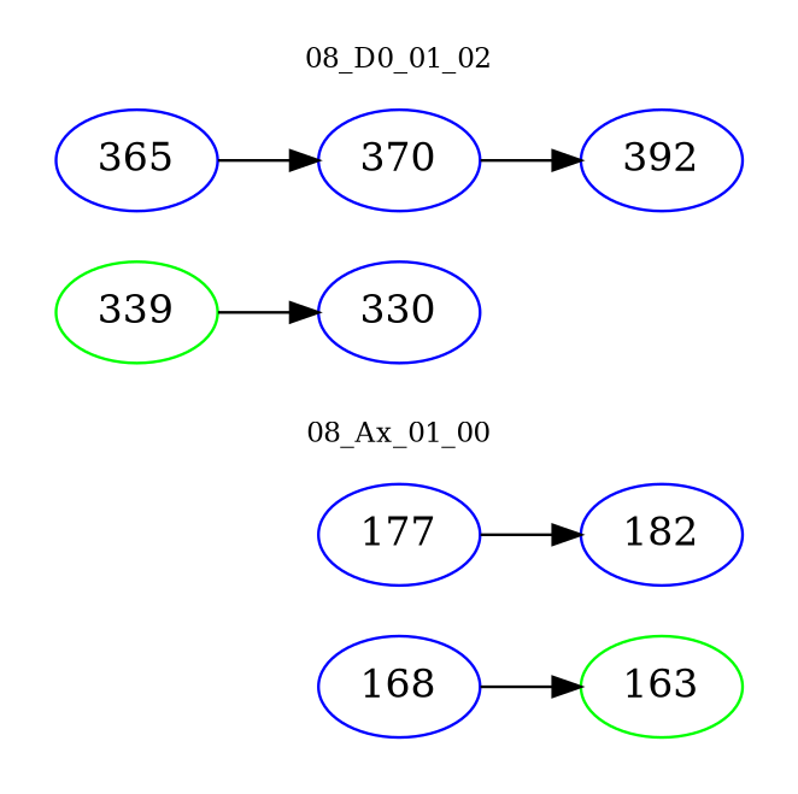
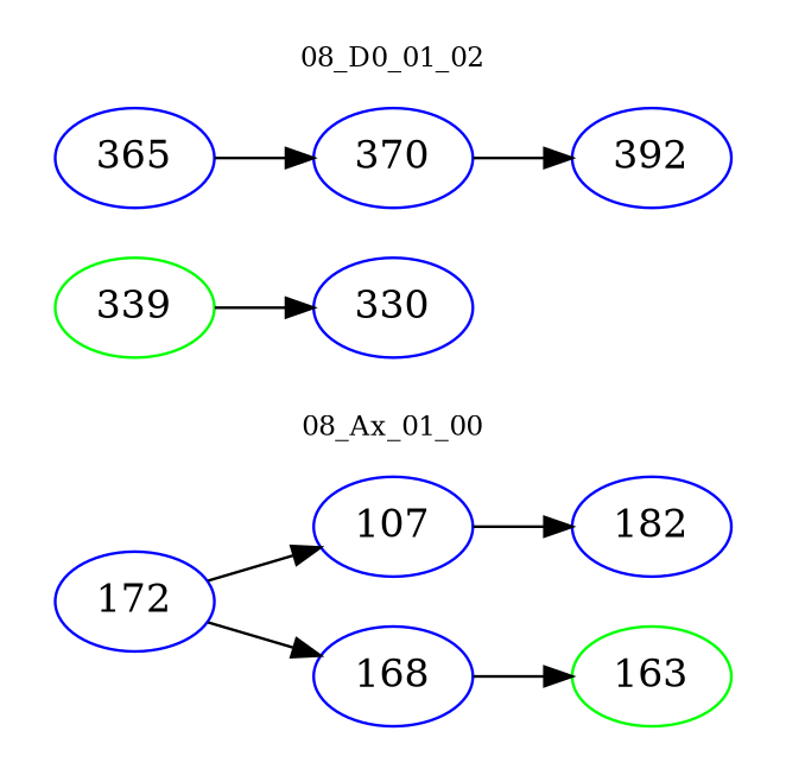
  digraph {
    rankdir=LR
    node [color=blue]
    edge [color=black]
+   n1 [label=172]
    n2 [label=168]
-   n3 [label=177]
+   n3 [label=107]
    n4 [color=green label=163]
    n5 [label=182]
    n6 [label=365]
    n7 [color=green label=339]
    n8 [label=370]
    n9 [label=330]
    n10 [label=392]
    subgraph cluster_1 {
      color=white
      fontsize=10
      label="08_Ax_01_00"
+     n1
      n2
      n3
      n4
      n5
    }
    subgraph cluster_2 {
      color=white
      fontsize=10
      label="08_D0_01_02"
      n6
      n7
      n8
      n9
      n10
    }
+   n1 -> n2
+   n1 -> n3
    n2 -> n4
    n3 -> n5
    n6 -> n8
    n7 -> n9
    n8 -> n10
  }
